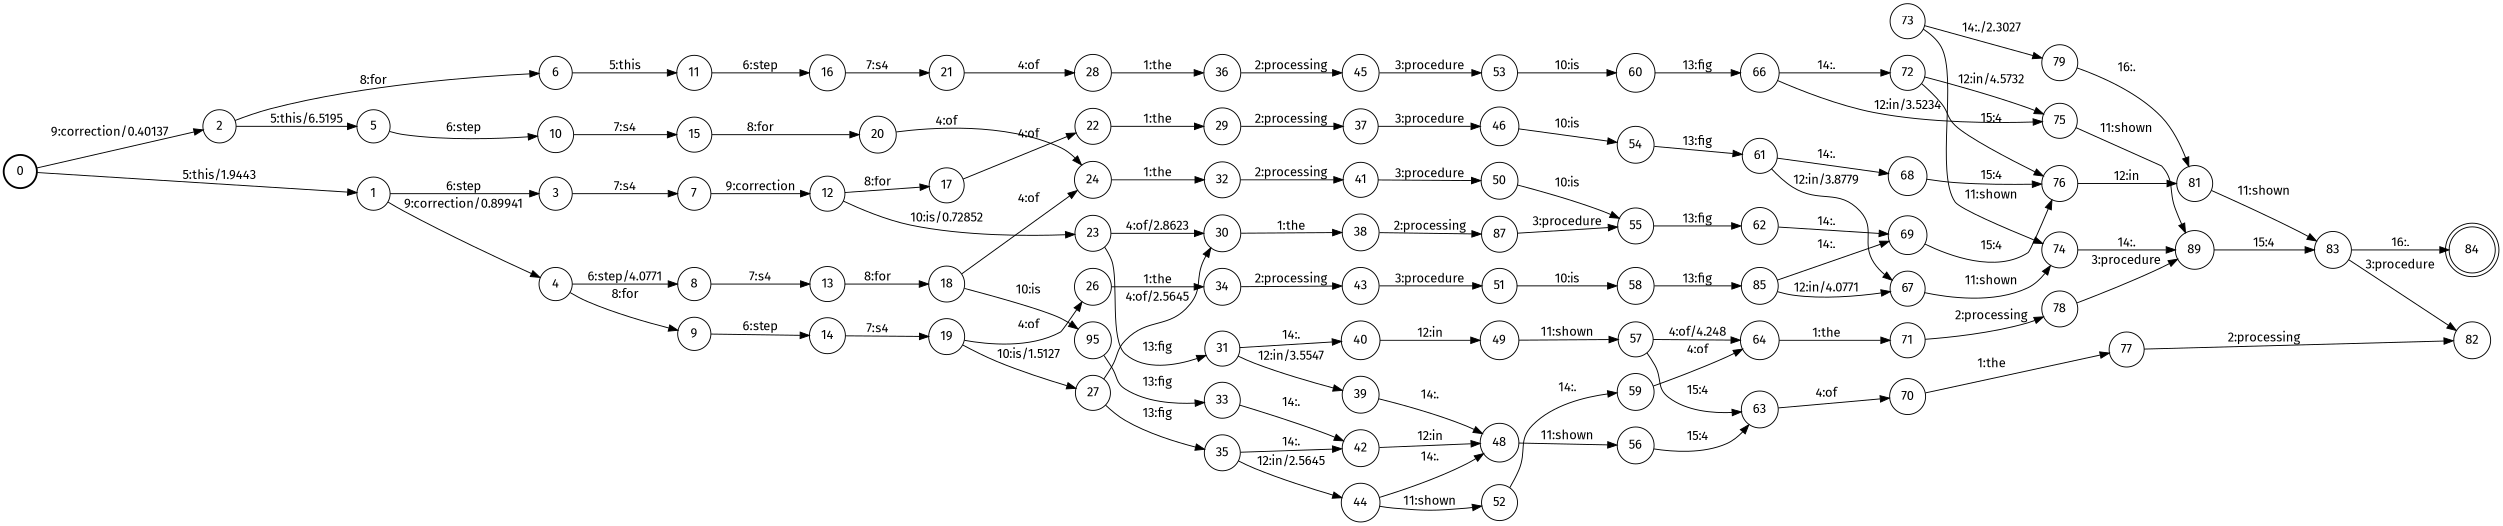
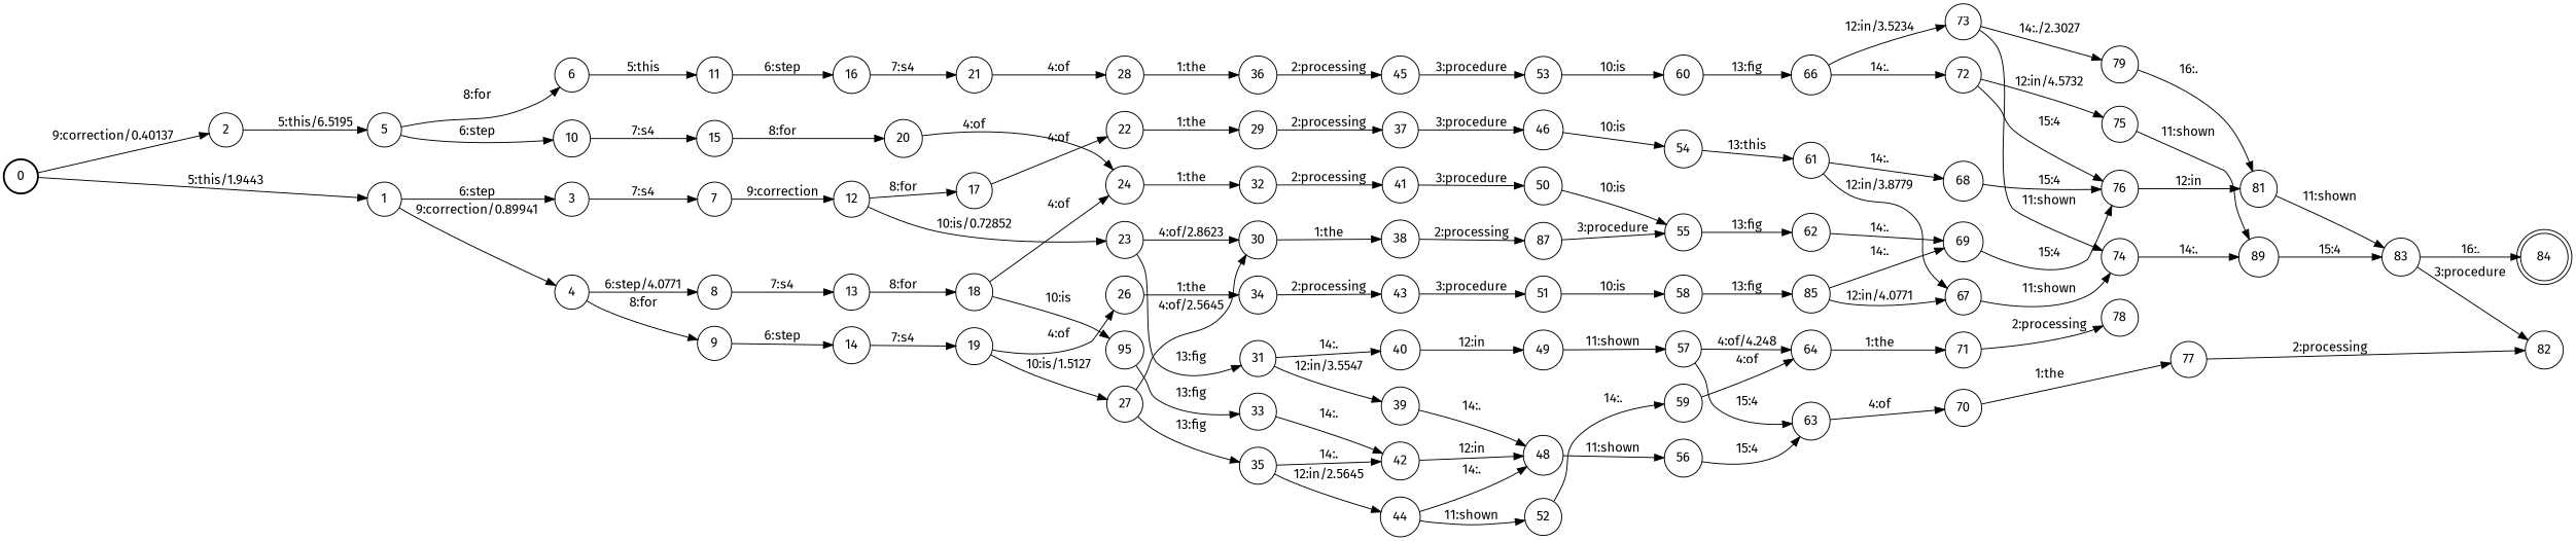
  digraph {
    fontname="Fira Sans"
    nodesep=0.25
    rankdir=LR
    ranksep=0.4
    node [fontname="Fira Sans" fontsize=14 shape=circle style=solid]
    edge [fontname="Fira Sans" fontsize=14]
    n1 [label=0 style=bold]
    n2 [label=1]
    n3 [label=2]
    n4 [label=3]
    n5 [label=4]
    n6 [label=5]
    n7 [label=6]
    n8 [label=7]
    n9 [label=8]
    n10 [label=9]
    n11 [label=10]
    n12 [label=11]
    n13 [label=12]
    n14 [label=13]
    n15 [label=14]
    n16 [label=15]
    n17 [label=16]
    n18 [label=17]
    n19 [label=23]
    n20 [label=18]
    n21 [label=19]
    n22 [label=20]
    n23 [label=21]
    n24 [label=22]
    n25 [label=24]
    n26 [label=95]
    n27 [label=26]
    n28 [label=27]
    n29 [label=28]
    n30 [label=29]
    n31 [label=30]
    n32 [label=31]
    n33 [label=32]
    n34 [label=33]
    n35 [label=34]
    n36 [label=35]
    n37 [label=36]
    n38 [label=37]
    n39 [label=38]
    n40 [label=39]
    n41 [label=40]
    n42 [label=41]
    n43 [label=42]
    n44 [label=43]
    n45 [label=44]
    n46 [label=45]
    n47 [label=46]
    n48 [label=87]
    n49 [label=48]
    n50 [label=49]
    n51 [label=50]
    n52 [label=51]
    n53 [label=52]
    n54 [label=53]
    n55 [label=54]
    n56 [label=55]
    n57 [label=56]
    n58 [label=57]
    n59 [label=58]
    n60 [label=59]
    n61 [label=60]
    n62 [label=61]
    n63 [label=62]
    n64 [label=63]
    n65 [label=64]
    n66 [label=85]
    n67 [label=66]
    n68 [label=67]
    n69 [label=68]
    n70 [label=69]
    n71 [label=70]
    n72 [label=71]
    n73 [label=73]
    n74 [label=72]
    n75 [label=74]
    n76 [label=76]
    n77 [label=77]
    n78 [label=78]
    n79 [label=79]
    n80 [label=75]
    n81 [label=89]
    n82 [label=81]
    n83 [label=82]
    n84 [label=83]
    n85 [label=84 shape=doublecircle]
    n1 -> n2 [label="5:this/1.9443"]
    n1 -> n3 [label="9:correction/0.40137"]
    n2 -> n4 [label="6:step"]
    n2 -> n5 [label="9:correction/0.89941"]
    n3 -> n6 [label="5:this/6.5195"]
-   n3 -> n7 [label="8:for"]
+   n6 -> n7 [label="8:for"]
    n4 -> n8 [label="7:s4"]
    n5 -> n9 [label="6:step/4.0771"]
    n5 -> n10 [label="8:for"]
    n6 -> n11 [label="6:step"]
    n7 -> n12 [label="5:this"]
    n8 -> n13 [label="9:correction"]
    n9 -> n14 [label="7:s4"]
    n10 -> n15 [label="6:step"]
    n11 -> n16 [label="7:s4"]
    n12 -> n17 [label="6:step"]
    n13 -> n18 [label="8:for"]
    n13 -> n19 [label="10:is/0.72852"]
    n14 -> n20 [label="8:for"]
    n15 -> n21 [label="7:s4"]
    n16 -> n22 [label="8:for"]
    n17 -> n23 [label="7:s4"]
    n18 -> n24 [label="4:of"]
    n19 -> n31 [label="4:of/2.8623"]
    n19 -> n32 [label="13:fig"]
    n20 -> n25 [label="4:of"]
    n20 -> n26 [label="10:is"]
    n21 -> n27 [label="4:of"]
    n21 -> n28 [label="10:is/1.5127"]
    n22 -> n25 [label="4:of"]
    n23 -> n29 [label="4:of"]
    n24 -> n30 [label="1:the"]
    n25 -> n33 [label="1:the"]
    n26 -> n34 [label="13:fig"]
    n27 -> n35 [label="1:the"]
    n28 -> n31 [label="4:of/2.5645"]
    n28 -> n36 [label="13:fig"]
    n29 -> n37 [label="1:the"]
    n30 -> n38 [label="2:processing"]
    n31 -> n39 [label="1:the"]
    n32 -> n40 [label="12:in/3.5547"]
    n32 -> n41 [label="14:."]
    n33 -> n42 [label="2:processing"]
    n34 -> n43 [label="14:."]
    n35 -> n44 [label="2:processing"]
    n36 -> n43 [label="14:."]
    n36 -> n45 [label="12:in/2.5645"]
    n37 -> n46 [label="2:processing"]
    n38 -> n47 [label="3:procedure"]
    n39 -> n48 [label="2:processing"]
    n40 -> n49 [label="14:."]
    n41 -> n50 [label="12:in"]
    n42 -> n51 [label="3:procedure"]
    n43 -> n49 [label="12:in"]
    n44 -> n52 [label="3:procedure"]
    n45 -> n49 [label="14:."]
    n45 -> n53 [label="11:shown"]
    n46 -> n54 [label="3:procedure"]
    n47 -> n55 [label="10:is"]
    n48 -> n56 [label="3:procedure"]
    n49 -> n57 [label="11:shown"]
    n50 -> n58 [label="11:shown"]
    n51 -> n56 [label="10:is"]
    n52 -> n59 [label="10:is"]
    n53 -> n60 [label="14:."]
    n54 -> n61 [label="10:is"]
-   n55 -> n62 [label="13:fig"]
+   n55 -> n62 [label="13:this"]
    n56 -> n63 [label="13:fig"]
    n57 -> n64 [label="15:4"]
    n58 -> n64 [label="15:4"]
    n58 -> n65 [label="4:of/4.248"]
    n59 -> n66 [label="13:fig"]
    n60 -> n65 [label="4:of"]
    n61 -> n67 [label="13:fig"]
    n62 -> n68 [label="12:in/3.8779"]
    n62 -> n69 [label="14:."]
    n63 -> n70 [label="14:."]
    n64 -> n71 [label="4:of"]
    n65 -> n72 [label="1:the"]
    n66 -> n68 [label="12:in/4.0771"]
    n66 -> n70 [label="14:."]
-   n67 -> n80 [label="12:in/3.5234"]
+   n67 -> n73 [label="12:in/3.5234"]
    n67 -> n74 [label="14:."]
    n68 -> n75 [label="11:shown"]
    n69 -> n76 [label="15:4"]
    n70 -> n76 [label="15:4"]
    n71 -> n77 [label="1:the"]
    n72 -> n78 [label="2:processing"]
    n73 -> n75 [label="11:shown"]
    n73 -> n79 [label="14:./2.3027"]
    n74 -> n76 [label="15:4"]
    n74 -> n80 [label="12:in/4.5732"]
    n75 -> n81 [label="14:."]
    n76 -> n82 [label="12:in"]
    n77 -> n83 [label="2:processing"]
-   n78 -> n81 [label="3:procedure"]
    n79 -> n82 [label="16:."]
    n80 -> n81 [label="11:shown"]
    n81 -> n84 [label="15:4"]
    n82 -> n84 [label="11:shown"]
    n84 -> n83 [label="3:procedure"]
    n84 -> n85 [label="16:."]
  }
